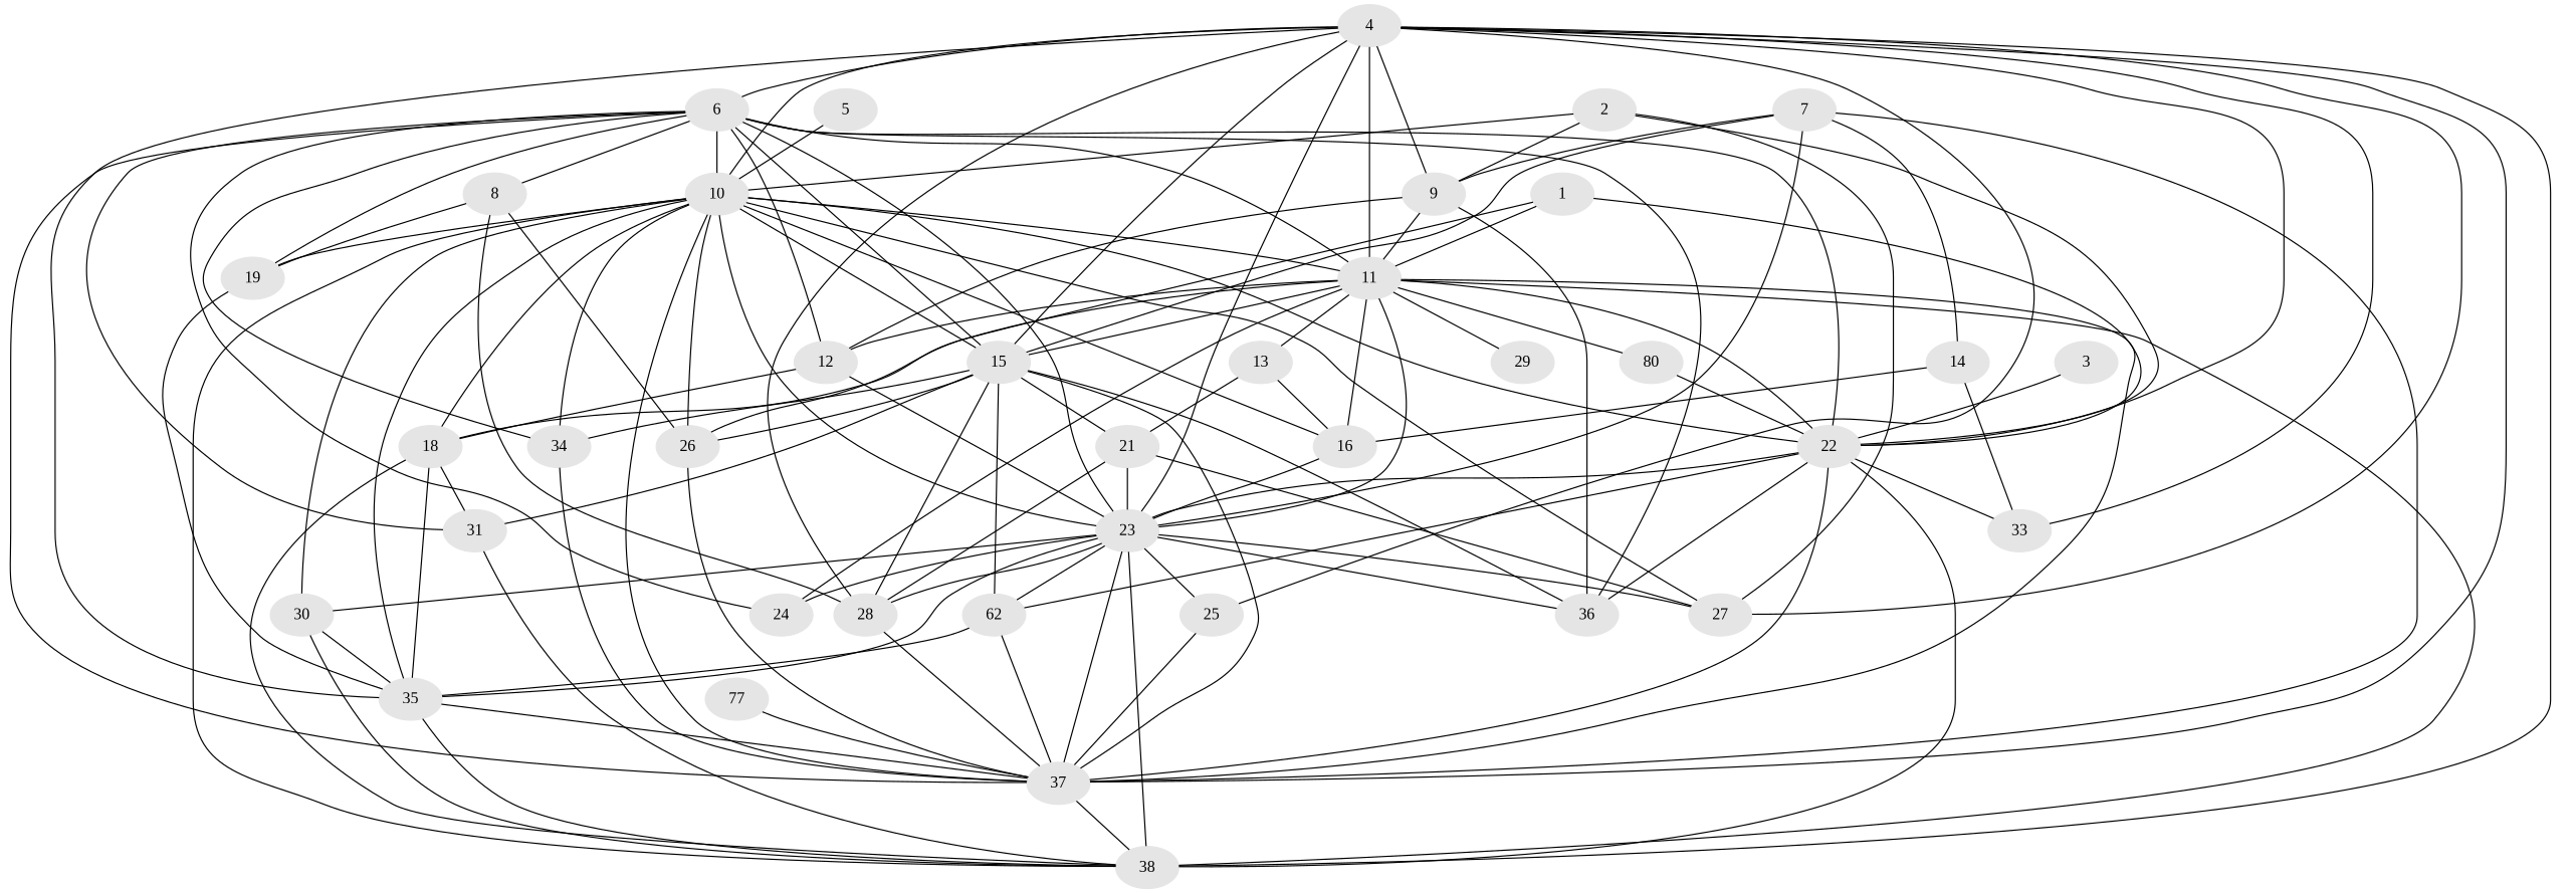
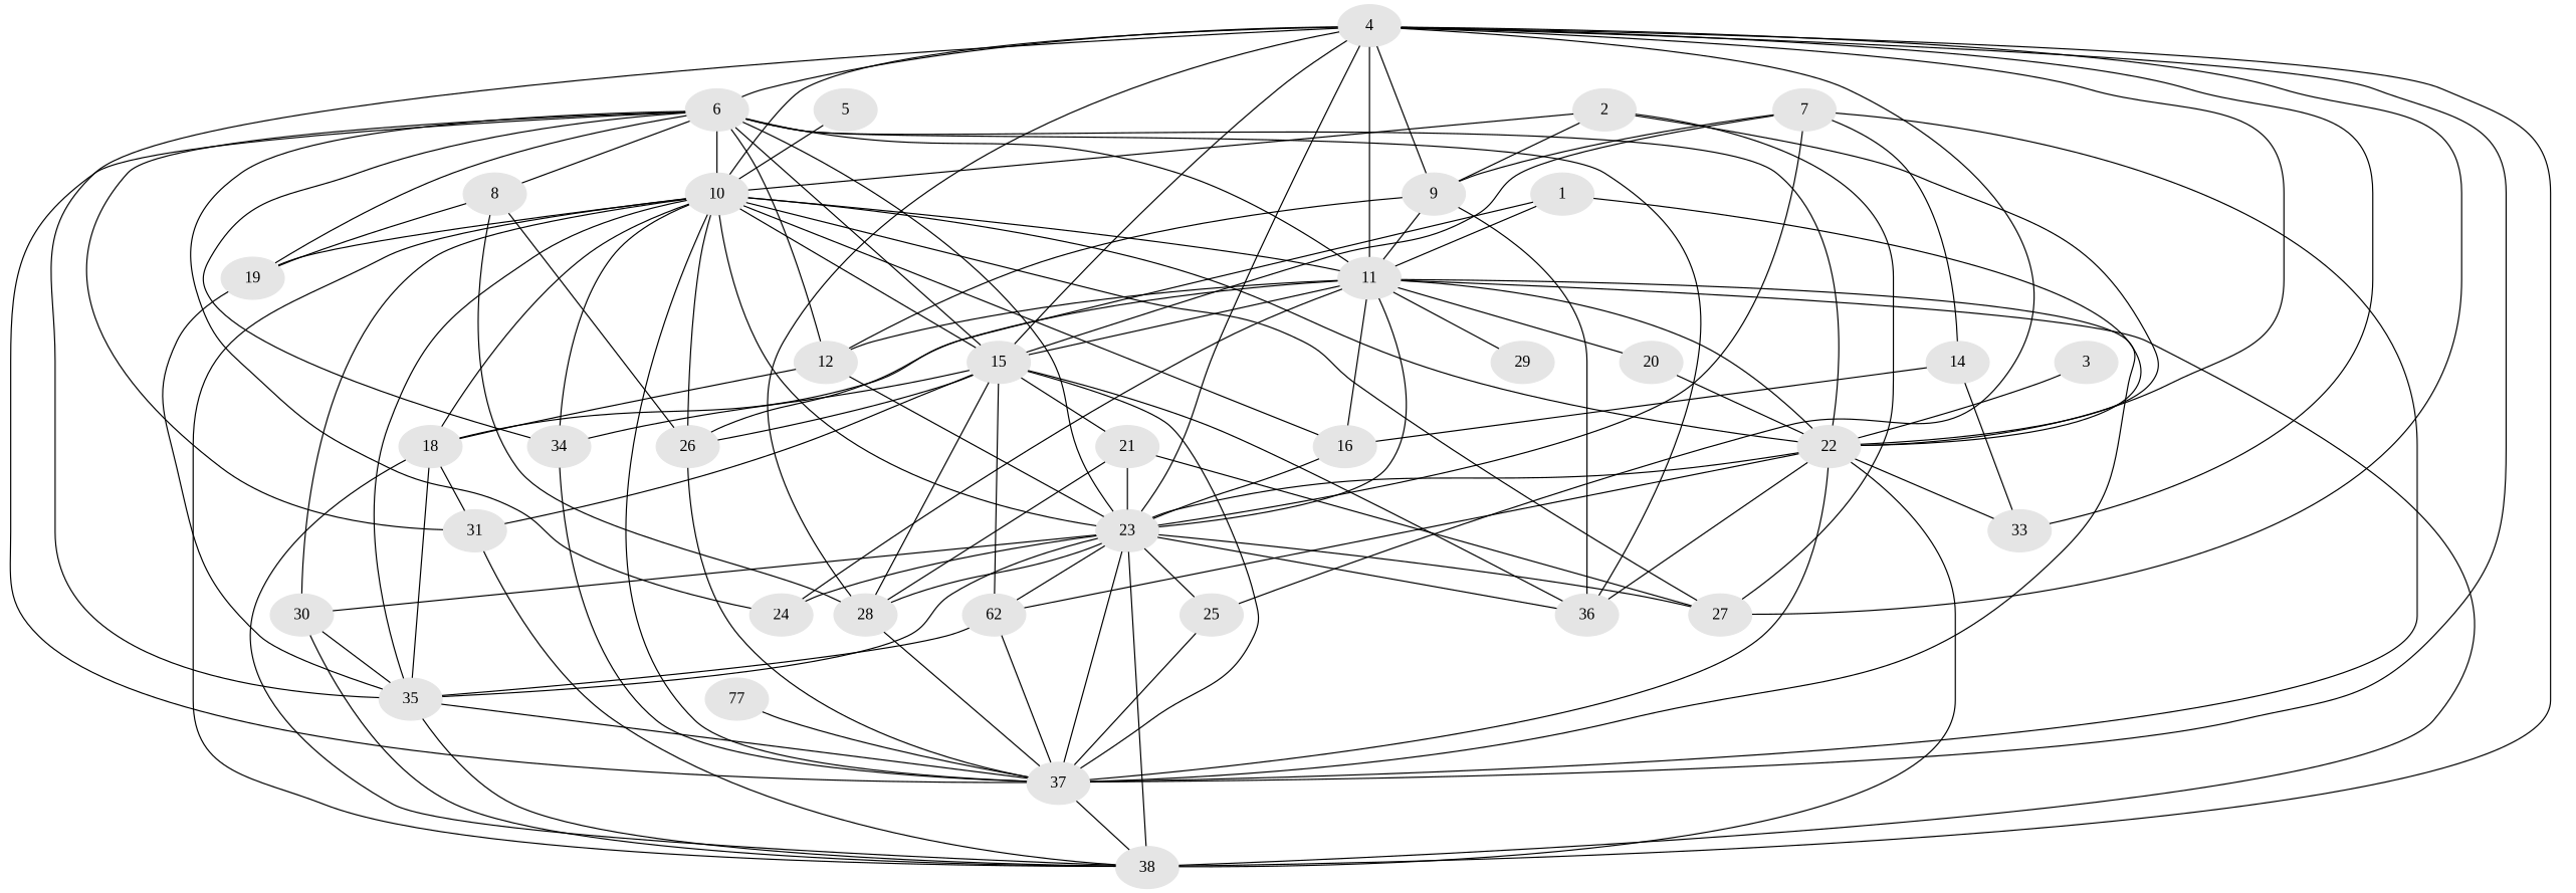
  graph {
    fontname="Liberation Serif"
    node [color=gray90 fontname="Liberation Serif" style=filled]
    edge [fontname="Liberation Serif" weight=1.0]
    1
    11
    22
    26
    15
    23
    37
    38
    12
    24
    16
    18
-   13
-   20 [label=80]
+   20
    29
    33
    36
    n18 [label=62]
    2
    9
    10
    27
    35
    19
    34
    30
    3
    4
    6
    25
    28
    8
    31
    21
    5
    7
    14
    n38 [label=77]
    1 -- 11
    1 -- 22
    1 -- 26
    11 -- 22
    11 -- 15
    11 -- 23 [weight=3.0]
    11 -- 37
    11 -- 38
    11 -- 12
    11 -- 24
    11 -- 16
    11 -- 18 [weight=2.0]
-   11 -- 13
    11 -- 20
    11 -- 29
    22 -- 23 [weight=2.0]
    22 -- 37 [weight=2.0]
    22 -- 38
    22 -- 33 [weight=2.0]
    22 -- 36
    22 -- n18
    26 -- 37
    15 -- 26
    15 -- 37
    15 -- 36
    15 -- n18
    15 -- 34
    15 -- 28
    15 -- 31
    15 -- 21
    23 -- 37 [weight=3.0]
    23 -- 38 [weight=3.0]
    23 -- 24 [weight=2.0]
    23 -- 36
    23 -- n18
    23 -- 27
    23 -- 35
    23 -- 30 [weight=2.0]
    23 -- 25 [weight=3.0]
    23 -- 28
    37 -- 38
    12 -- 23
    12 -- 18
    16 -- 23 [weight=2.0]
    18 -- 38
    18 -- 35
    18 -- 31
-   13 -- 16
-   13 -- 21
    20 -- 22
    n18 -- 37
    n18 -- 35
    2 -- 22
    2 -- 9
    2 -- 10
    2 -- 27
    9 -- 11
    9 -- 12
    9 -- 36
    10 -- 11
    10 -- 22 [weight=2.0]
    10 -- 26
    10 -- 15
    10 -- 23 [weight=4.0]
    10 -- 37
    10 -- 38
    10 -- 16
    10 -- 18
    10 -- 27
    10 -- 35 [weight=2.0]
    10 -- 19
    10 -- 34
    10 -- 30
    35 -- 37 [weight=2.0]
    35 -- 38
    19 -- 35
    34 -- 37
    30 -- 38
    30 -- 35
    3 -- 22
    4 -- 11 [weight=5.0]
    4 -- 22 [weight=3.0]
    4 -- 15
    4 -- 23 [weight=4.0]
    4 -- 37 [weight=3.0]
    4 -- 38 [weight=3.0]
    4 -- 33 [weight=2.0]
    4 -- 9
    4 -- 10 [weight=2.0]
    4 -- 27
    4 -- 35
    4 -- 6 [weight=3.0]
    4 -- 25
    4 -- 28
    6 -- 11
    6 -- 22
    6 -- 15
    6 -- 23 [weight=5.0]
    6 -- 37
    6 -- 12
    6 -- 24 [weight=2.0]
    6 -- 36
    6 -- 10 [weight=3.0]
    6 -- 19
    6 -- 34
    6 -- 8 [weight=2.0]
    6 -- 31 [weight=3.0]
    25 -- 37
    28 -- 37
    8 -- 26
    8 -- 19
    8 -- 28
    31 -- 38
    21 -- 23 [weight=2.0]
    21 -- 27
    21 -- 28
    5 -- 10
    7 -- 15
    7 -- 23 [weight=3.0]
    7 -- 37
    7 -- 9
    7 -- 14
    14 -- 16
    14 -- 33
    n38 -- 37
  }
